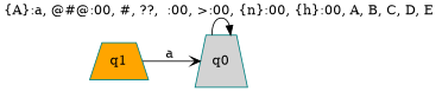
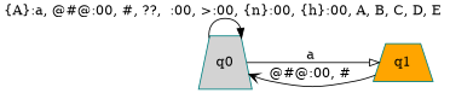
  digraph {
    rankdir=LR
    node [shape=trapezium style=filled color=teal]
    n1 [fillcolor=lightgrey height=0.76389 label=q0 width=0.76389]
    n2 [fillcolor=orange height=0.54167 label=q1 width=0.54167]
    n1 -> n1 [label="{A}:a, @#@:00, #, ??,  :00, >:00, {n}:00, {h}:00, A, B, C, D, E " arrowhead=normal]
-   n2 -> n1 [label="a " arrowhead=vee]
+   n1 -> n2 [label="a " arrowhead=onormal]
+   n2 -> n1 [label="@#@:00, # " arrowhead=vee]
  }
